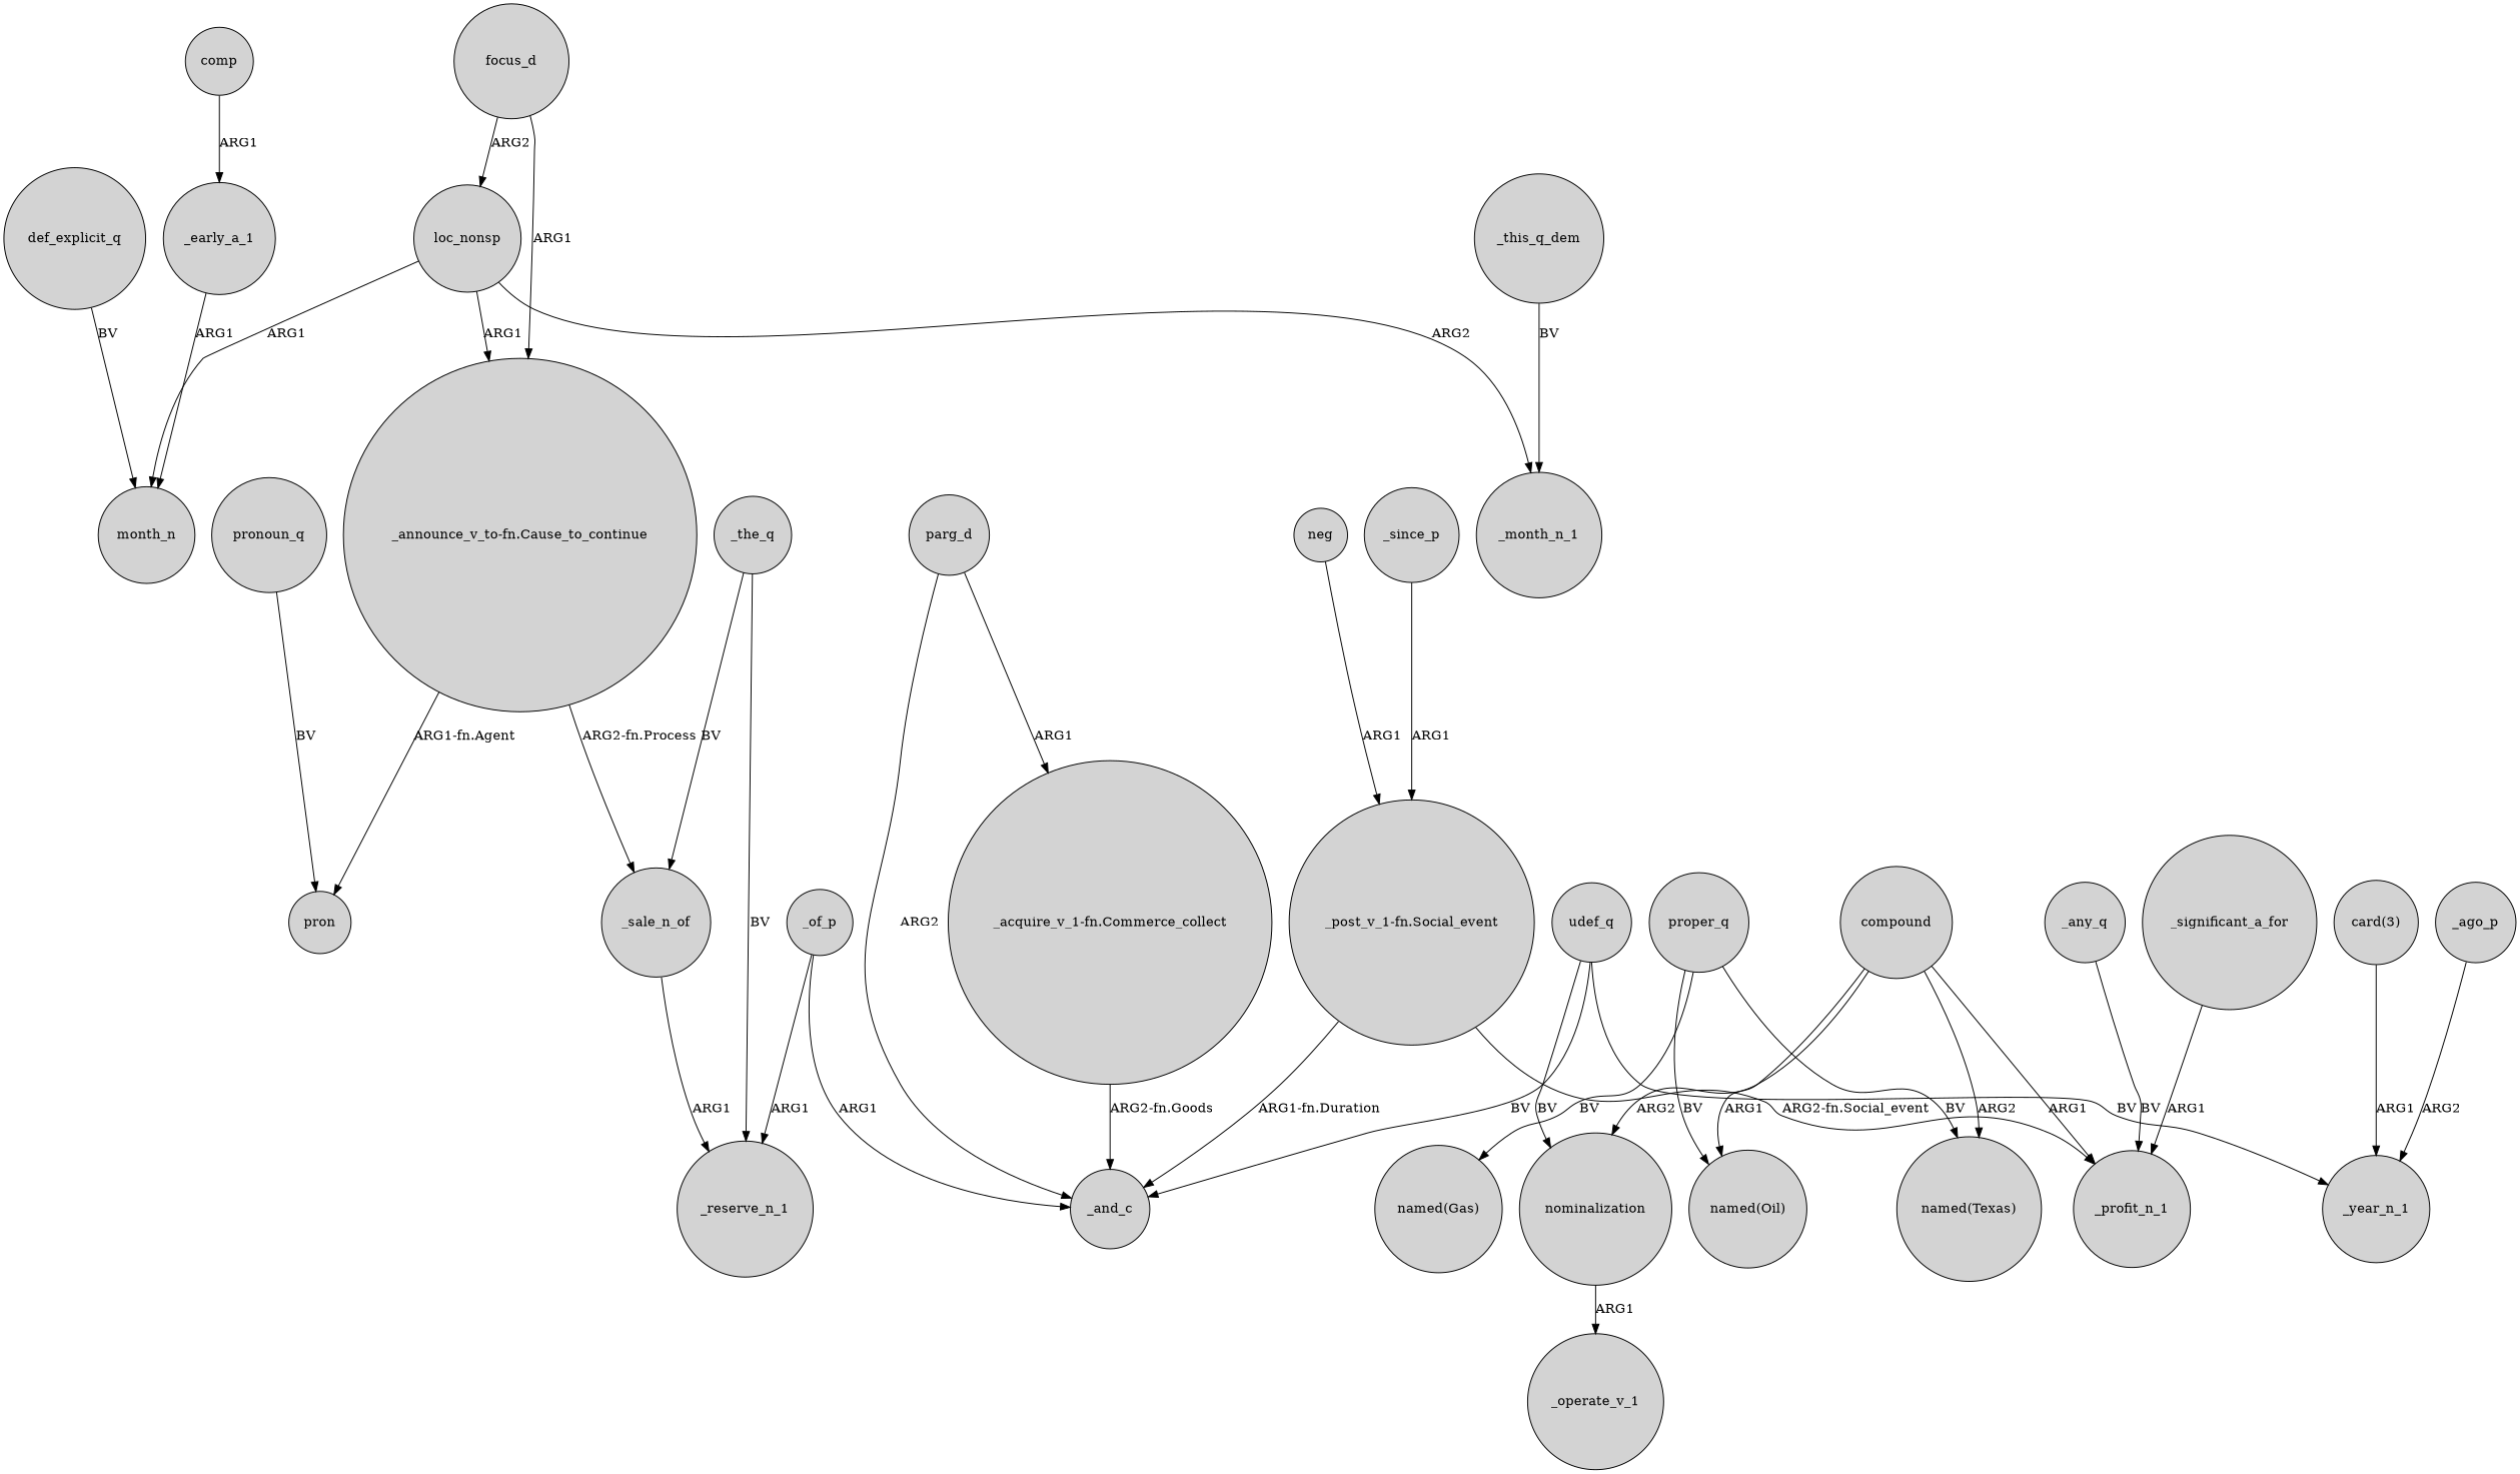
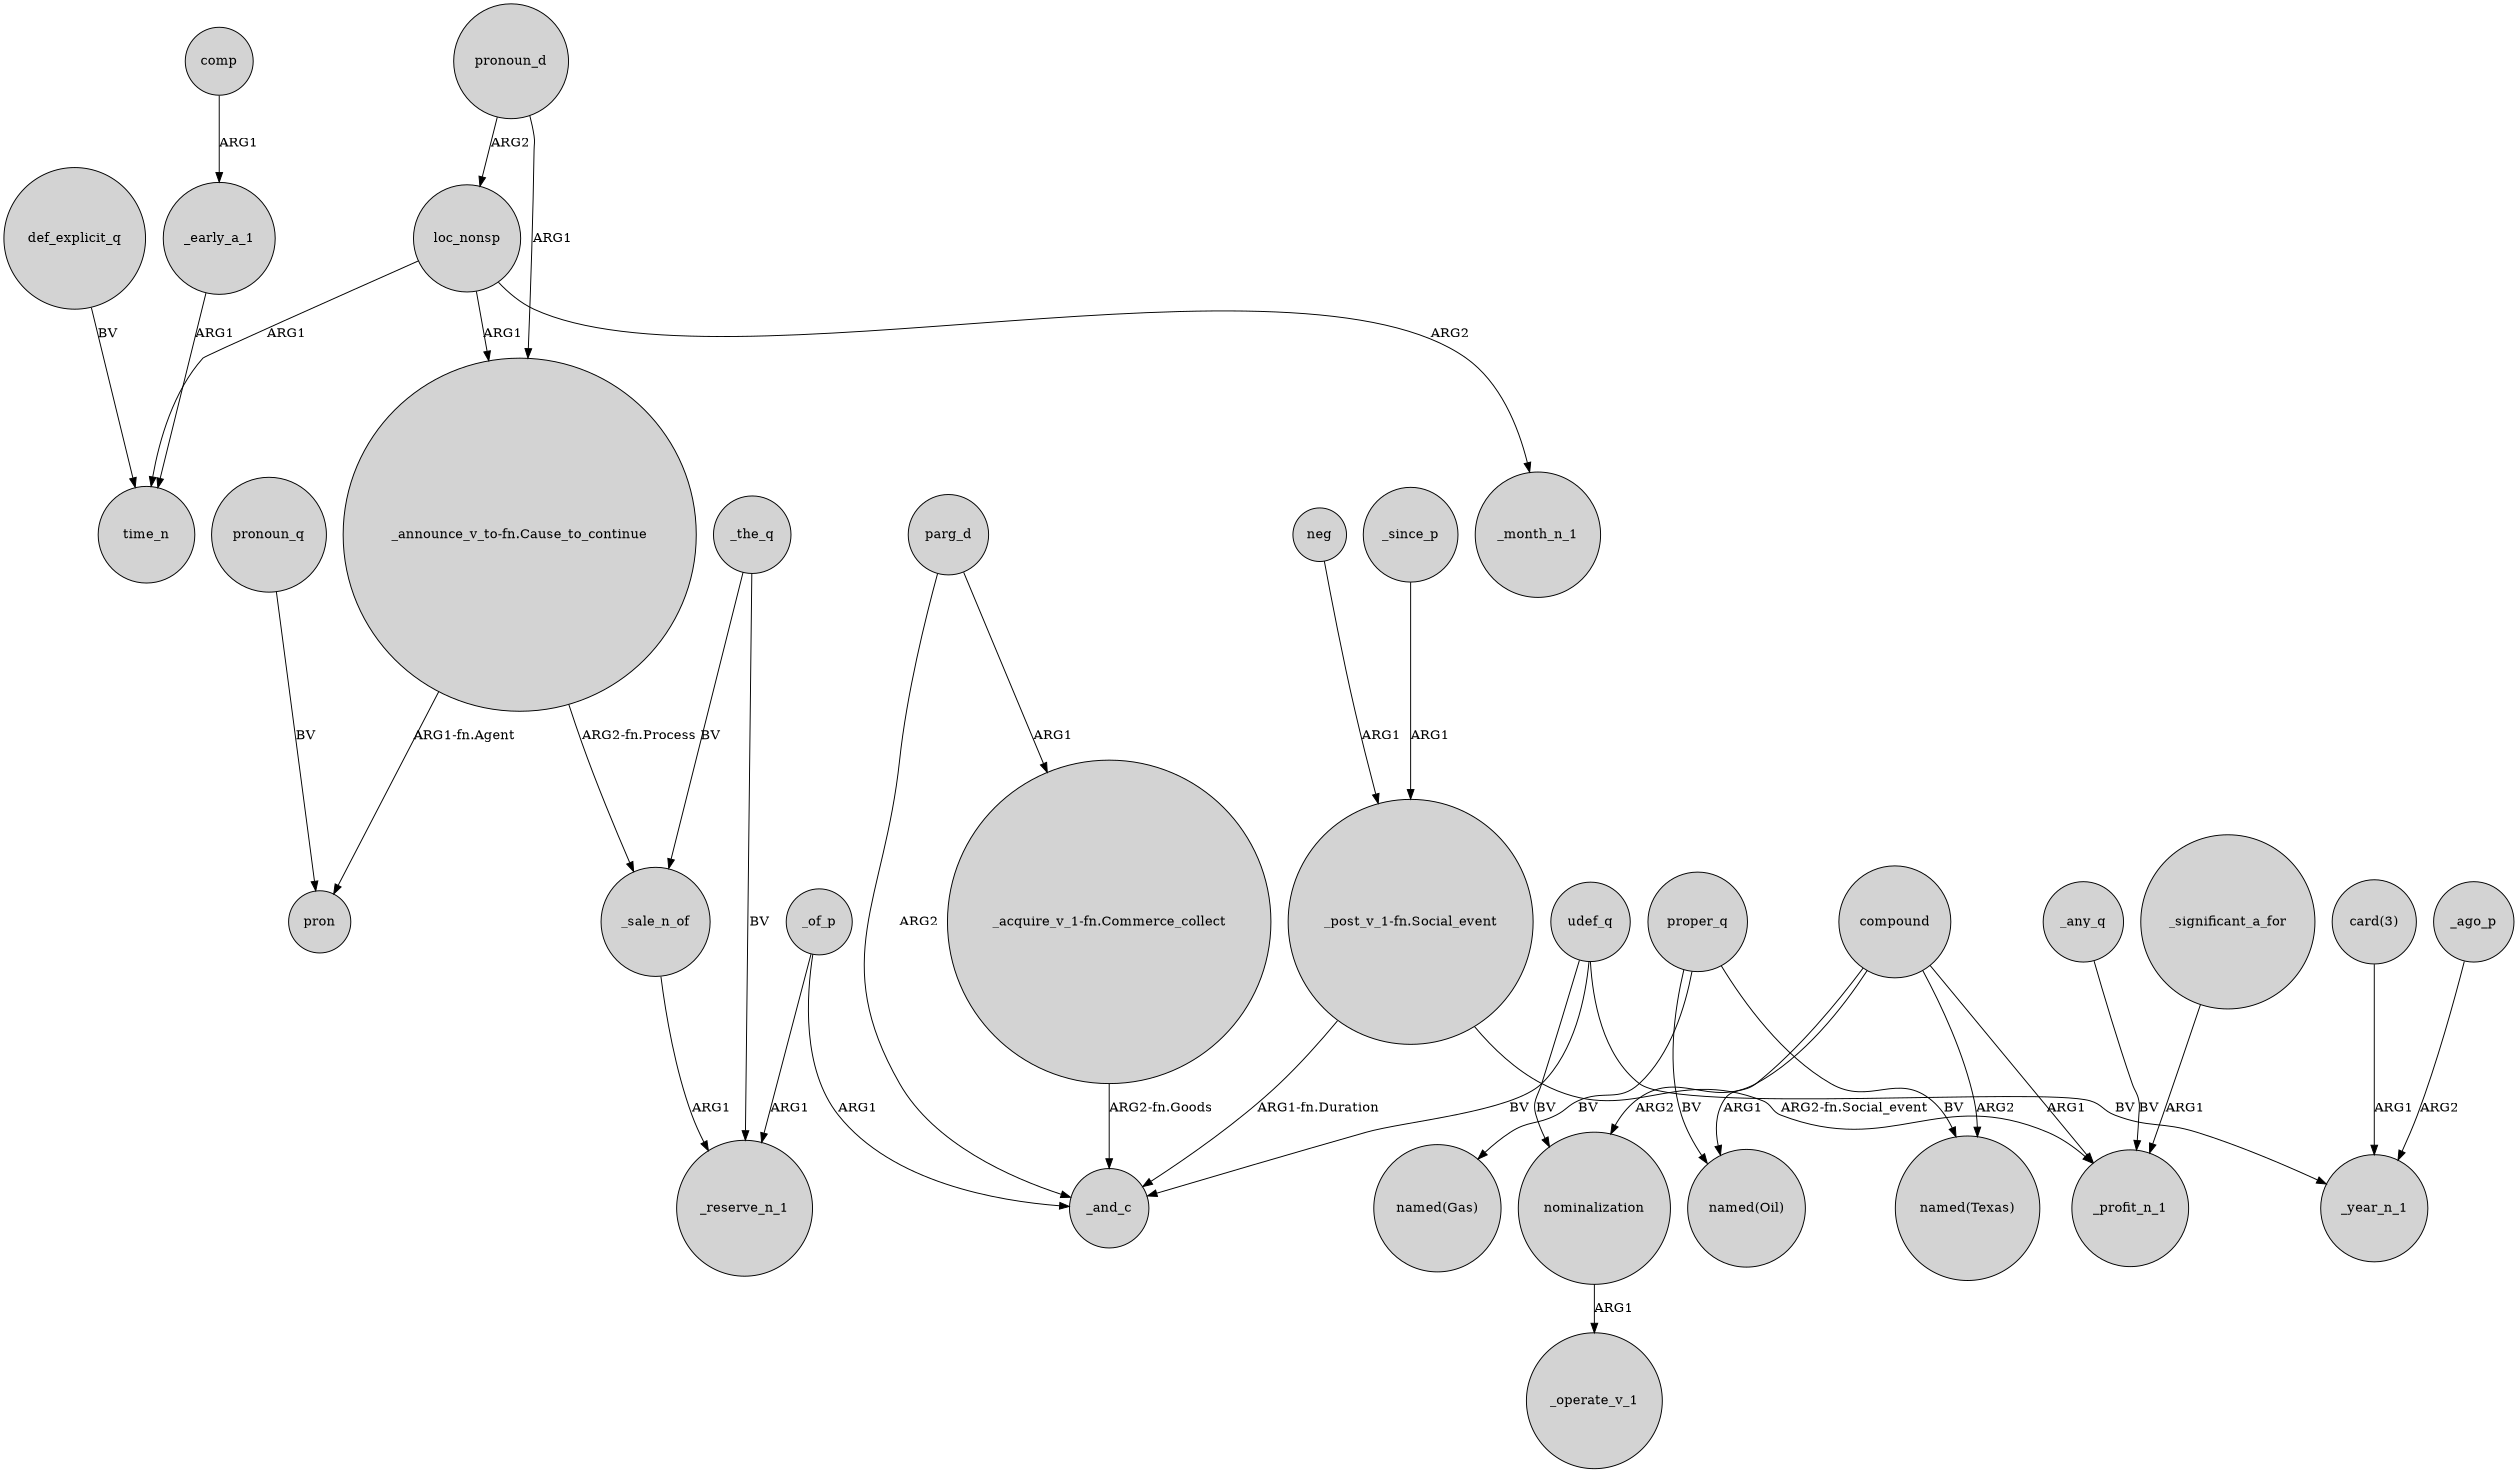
  digraph {
    node [shape=circle style=filled]
    _early_a_1
-   time_n [label=month_n]
+   time_n
    proper_q
    "named(Texas)"
    "named(Gas)"
    "named(Oil)"
    "_announce_v_to-fn.Cause_to_continue"
    pron
    _sale_n_of
    _reserve_n_1
    _of_p
    _and_c
    _the_q
    loc_nonsp
    _month_n_1
    udef_q
    nominalization
    _year_n_1
    _operate_v_1
    compound
    _profit_n_1
    comp
-   focus_d
+   focus_d [label=pronoun_d]
    "_post_v_1-fn.Social_event"
    "card(3)"
    pronoun_q
    _any_q
    _since_p
-   _this_q_dem
    parg_d
    "_acquire_v_1-fn.Commerce_collect"
    neg
    _significant_a_for
    _ago_p
    def_explicit_q
    _early_a_1 -> time_n [label=ARG1]
    proper_q -> "named(Texas)" [label=BV]
    proper_q -> "named(Gas)" [label=BV]
    proper_q -> "named(Oil)" [label=BV]
    "_announce_v_to-fn.Cause_to_continue" -> pron [label="ARG1-fn.Agent"]
    "_announce_v_to-fn.Cause_to_continue" -> _sale_n_of [label="ARG2-fn.Process"]
    _sale_n_of -> _reserve_n_1 [label=ARG1]
    _of_p -> _reserve_n_1 [label=ARG1]
    _of_p -> _and_c [label=ARG1]
    _the_q -> _sale_n_of [label=BV]
    _the_q -> _reserve_n_1 [label=BV]
    loc_nonsp -> time_n [label=ARG1]
    loc_nonsp -> "_announce_v_to-fn.Cause_to_continue" [label=ARG1]
    loc_nonsp -> _month_n_1 [label=ARG2]
    udef_q -> _and_c [label=BV]
    udef_q -> nominalization [label=BV]
    udef_q -> _year_n_1 [label=BV]
    nominalization -> _operate_v_1 [label=ARG1]
    compound -> "named(Texas)" [label=ARG2]
    compound -> "named(Oil)" [label=ARG1]
    compound -> nominalization [label=ARG2]
    compound -> _profit_n_1 [label=ARG1]
    comp -> _early_a_1 [label=ARG1]
    focus_d -> "_announce_v_to-fn.Cause_to_continue" [label=ARG1]
    focus_d -> loc_nonsp [label=ARG2]
    "_post_v_1-fn.Social_event" -> _and_c [label="ARG1-fn.Duration"]
    "_post_v_1-fn.Social_event" -> _profit_n_1 [label="ARG2-fn.Social_event"]
    "card(3)" -> _year_n_1 [label=ARG1]
    pronoun_q -> pron [label=BV]
    _any_q -> _profit_n_1 [label=BV]
    _since_p -> "_post_v_1-fn.Social_event" [label=ARG1]
-   _this_q_dem -> _month_n_1 [label=BV]
    parg_d -> _and_c [label=ARG2]
    parg_d -> "_acquire_v_1-fn.Commerce_collect" [label=ARG1]
    "_acquire_v_1-fn.Commerce_collect" -> _and_c [label="ARG2-fn.Goods"]
    neg -> "_post_v_1-fn.Social_event" [label=ARG1]
    _significant_a_for -> _profit_n_1 [label=ARG1]
    _ago_p -> _year_n_1 [label=ARG2]
    def_explicit_q -> time_n [label=BV]
  }
